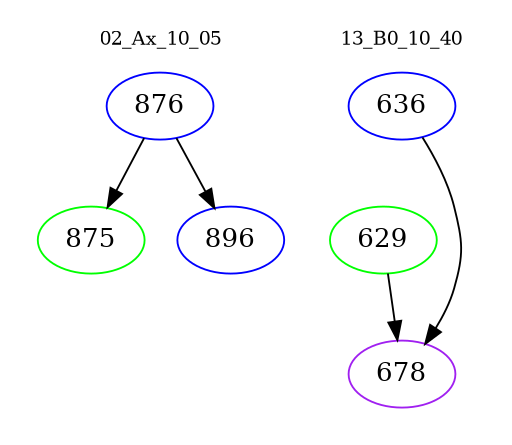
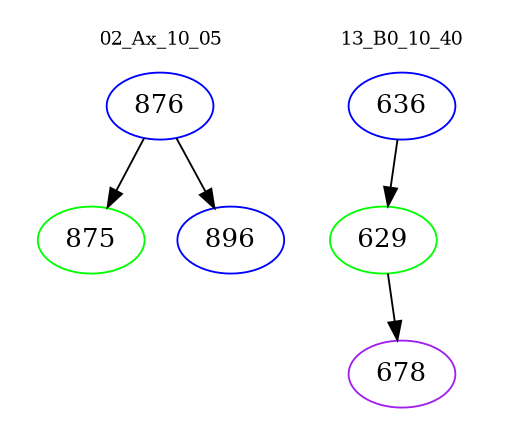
  digraph {
    node [color=blue]
    edge [color=black]
    n1 [label=876]
    n2 [color=green label=875]
    n3 [label=896]
    n4 [label=636]
    n5 [color=green label=629]
    n6 [color=purple label=678]
    subgraph cluster_1 {
      color=white
      fontsize=10
      label="02_Ax_10_05"
      n1
      n2
      n3
    }
    subgraph cluster_2 {
      color=white
      fontsize=10
      label="13_B0_10_40"
      n4
      n5
      n6
    }
    n1 -> n2
    n1 -> n3
-   n4 -> n6
+   n4 -> n5
    n5 -> n6
  }
